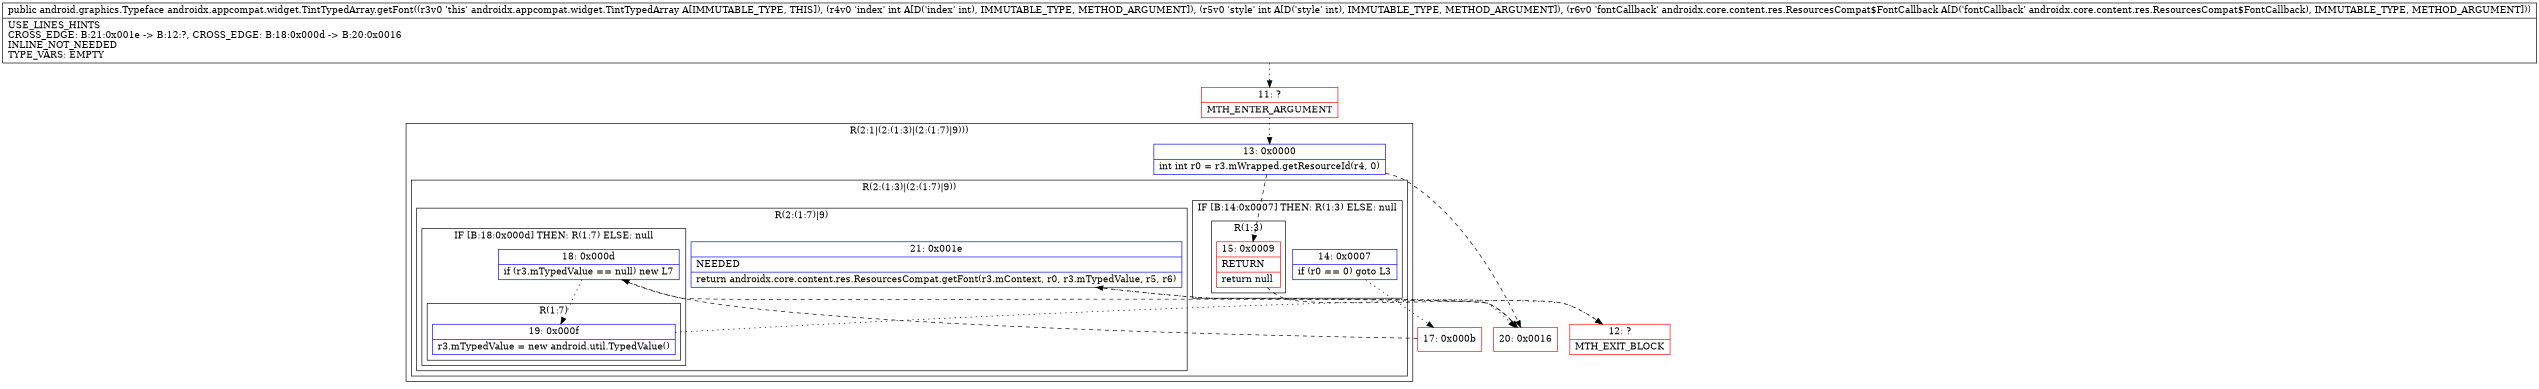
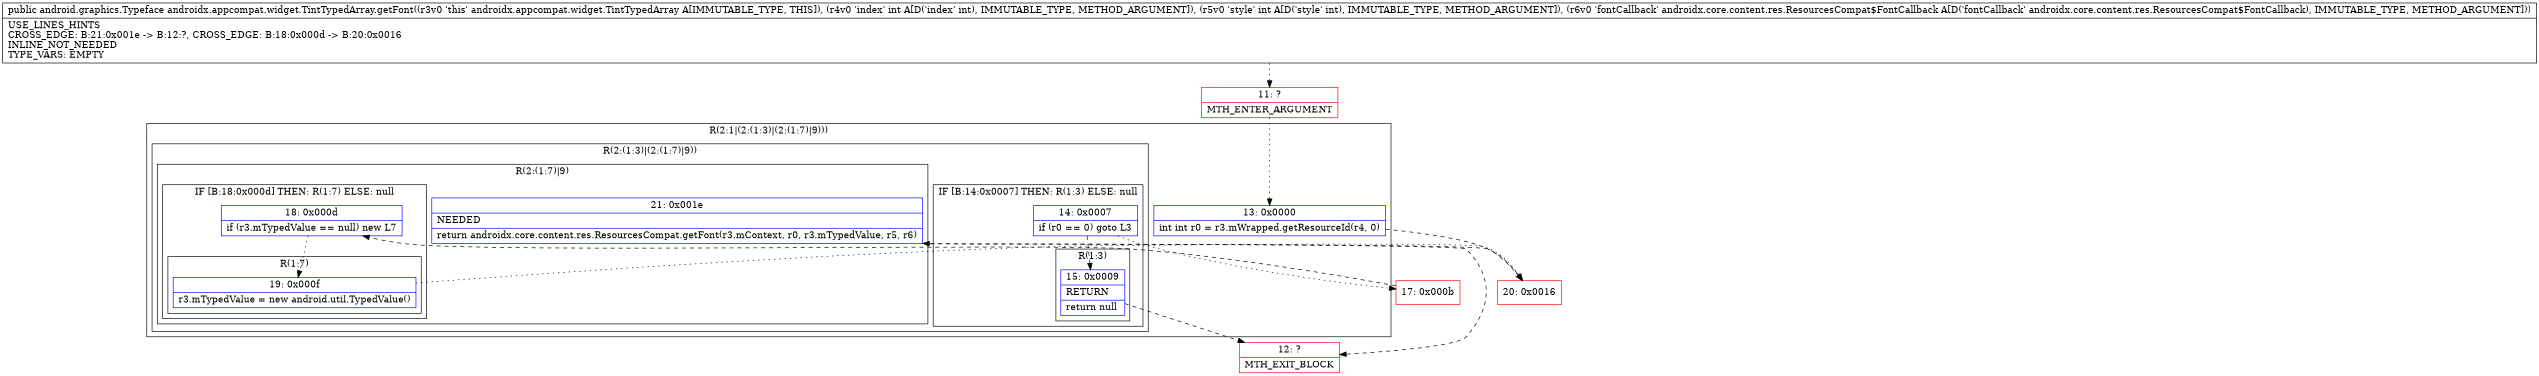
  digraph {
    node [color=blue shape=record]
    edge [style=dashed]
-   n1 [color=red label="{15\:\ 0x0009|RETURN\l|return null\l}"]
+   n1 [label="{15\:\ 0x0009|RETURN\l|return null\l}"]
    n2 [label="{14\:\ 0x0007|if (r0 == 0) goto L3\l}"]
    n3 [label="{19\:\ 0x000f|r3.mTypedValue = new android.util.TypedValue()\l}"]
    n4 [label="{18\:\ 0x000d|if (r3.mTypedValue == null) new L7\l}"]
    n5 [label="{21\:\ 0x001e|NEEDED\l|return androidx.core.content.res.ResourcesCompat.getFont(r3.mContext, r0, r3.mTypedValue, r5, r6)\l}"]
    n6 [label="{13\:\ 0x0000|int int r0 = r3.mWrapped.getResourceId(r4, 0)\l}"]
    n7 [color=red label="{12\:\ ?|MTH_EXIT_BLOCK\l}"]
    n8 [color=red label="{17\:\ 0x000b}"]
    n9 [color=red label="{20\:\ 0x0016}"]
    n10 [color=red label="{11\:\ ?|MTH_ENTER_ARGUMENT\l}"]
    n11 [label="{public android.graphics.Typeface androidx.appcompat.widget.TintTypedArray.getFont((r3v0 'this' androidx.appcompat.widget.TintTypedArray A[IMMUTABLE_TYPE, THIS]), (r4v0 'index' int A[D('index' int), IMMUTABLE_TYPE, METHOD_ARGUMENT]), (r5v0 'style' int A[D('style' int), IMMUTABLE_TYPE, METHOD_ARGUMENT]), (r6v0 'fontCallback' androidx.core.content.res.ResourcesCompat$FontCallback A[D('fontCallback' androidx.core.content.res.ResourcesCompat$FontCallback), IMMUTABLE_TYPE, METHOD_ARGUMENT]))  | USE_LINES_HINTS\lCROSS_EDGE: B:21:0x001e \-\> B:12:?, CROSS_EDGE: B:18:0x000d \-\> B:20:0x0016\lINLINE_NOT_NEEDED\lTYPE_VARS: EMPTY\l}" color=""]
    subgraph cluster_1 {
      label="R(2:1|(2:(1:3)|(2:(1:7)|9)))"
      n6
      subgraph cluster_2 {
        label="R(2:(1:3)|(2:(1:7)|9))"
        subgraph cluster_3 {
          label="IF [B:14:0x0007] THEN: R(1:3) ELSE: null"
          n2
          subgraph cluster_4 {
            label="R(1:3)"
            n1
          }
        }
        subgraph cluster_5 {
          label="R(2:(1:7)|9)"
          n5
          subgraph cluster_6 {
            label="IF [B:18:0x000d] THEN: R(1:7) ELSE: null"
            n4
            subgraph cluster_7 {
              label="R(1:7)"
              n3
            }
          }
        }
      }
    }
    n1 -> n7
-   n6 -> n1
+   n2 -> n1
    n2 -> n8 [style=dotted]
    n3 -> n9 [style=dotted]
    n4 -> n3 [style=dotted]
-   n4 -> n9
-   n5 -> n7 [style=dotted]
+   n5 -> n7
    n6 -> n9
    n8 -> n4
    n9 -> n5
    n10 -> n6 [style=dotted]
    n11 -> n10 [style=dotted]
  }
